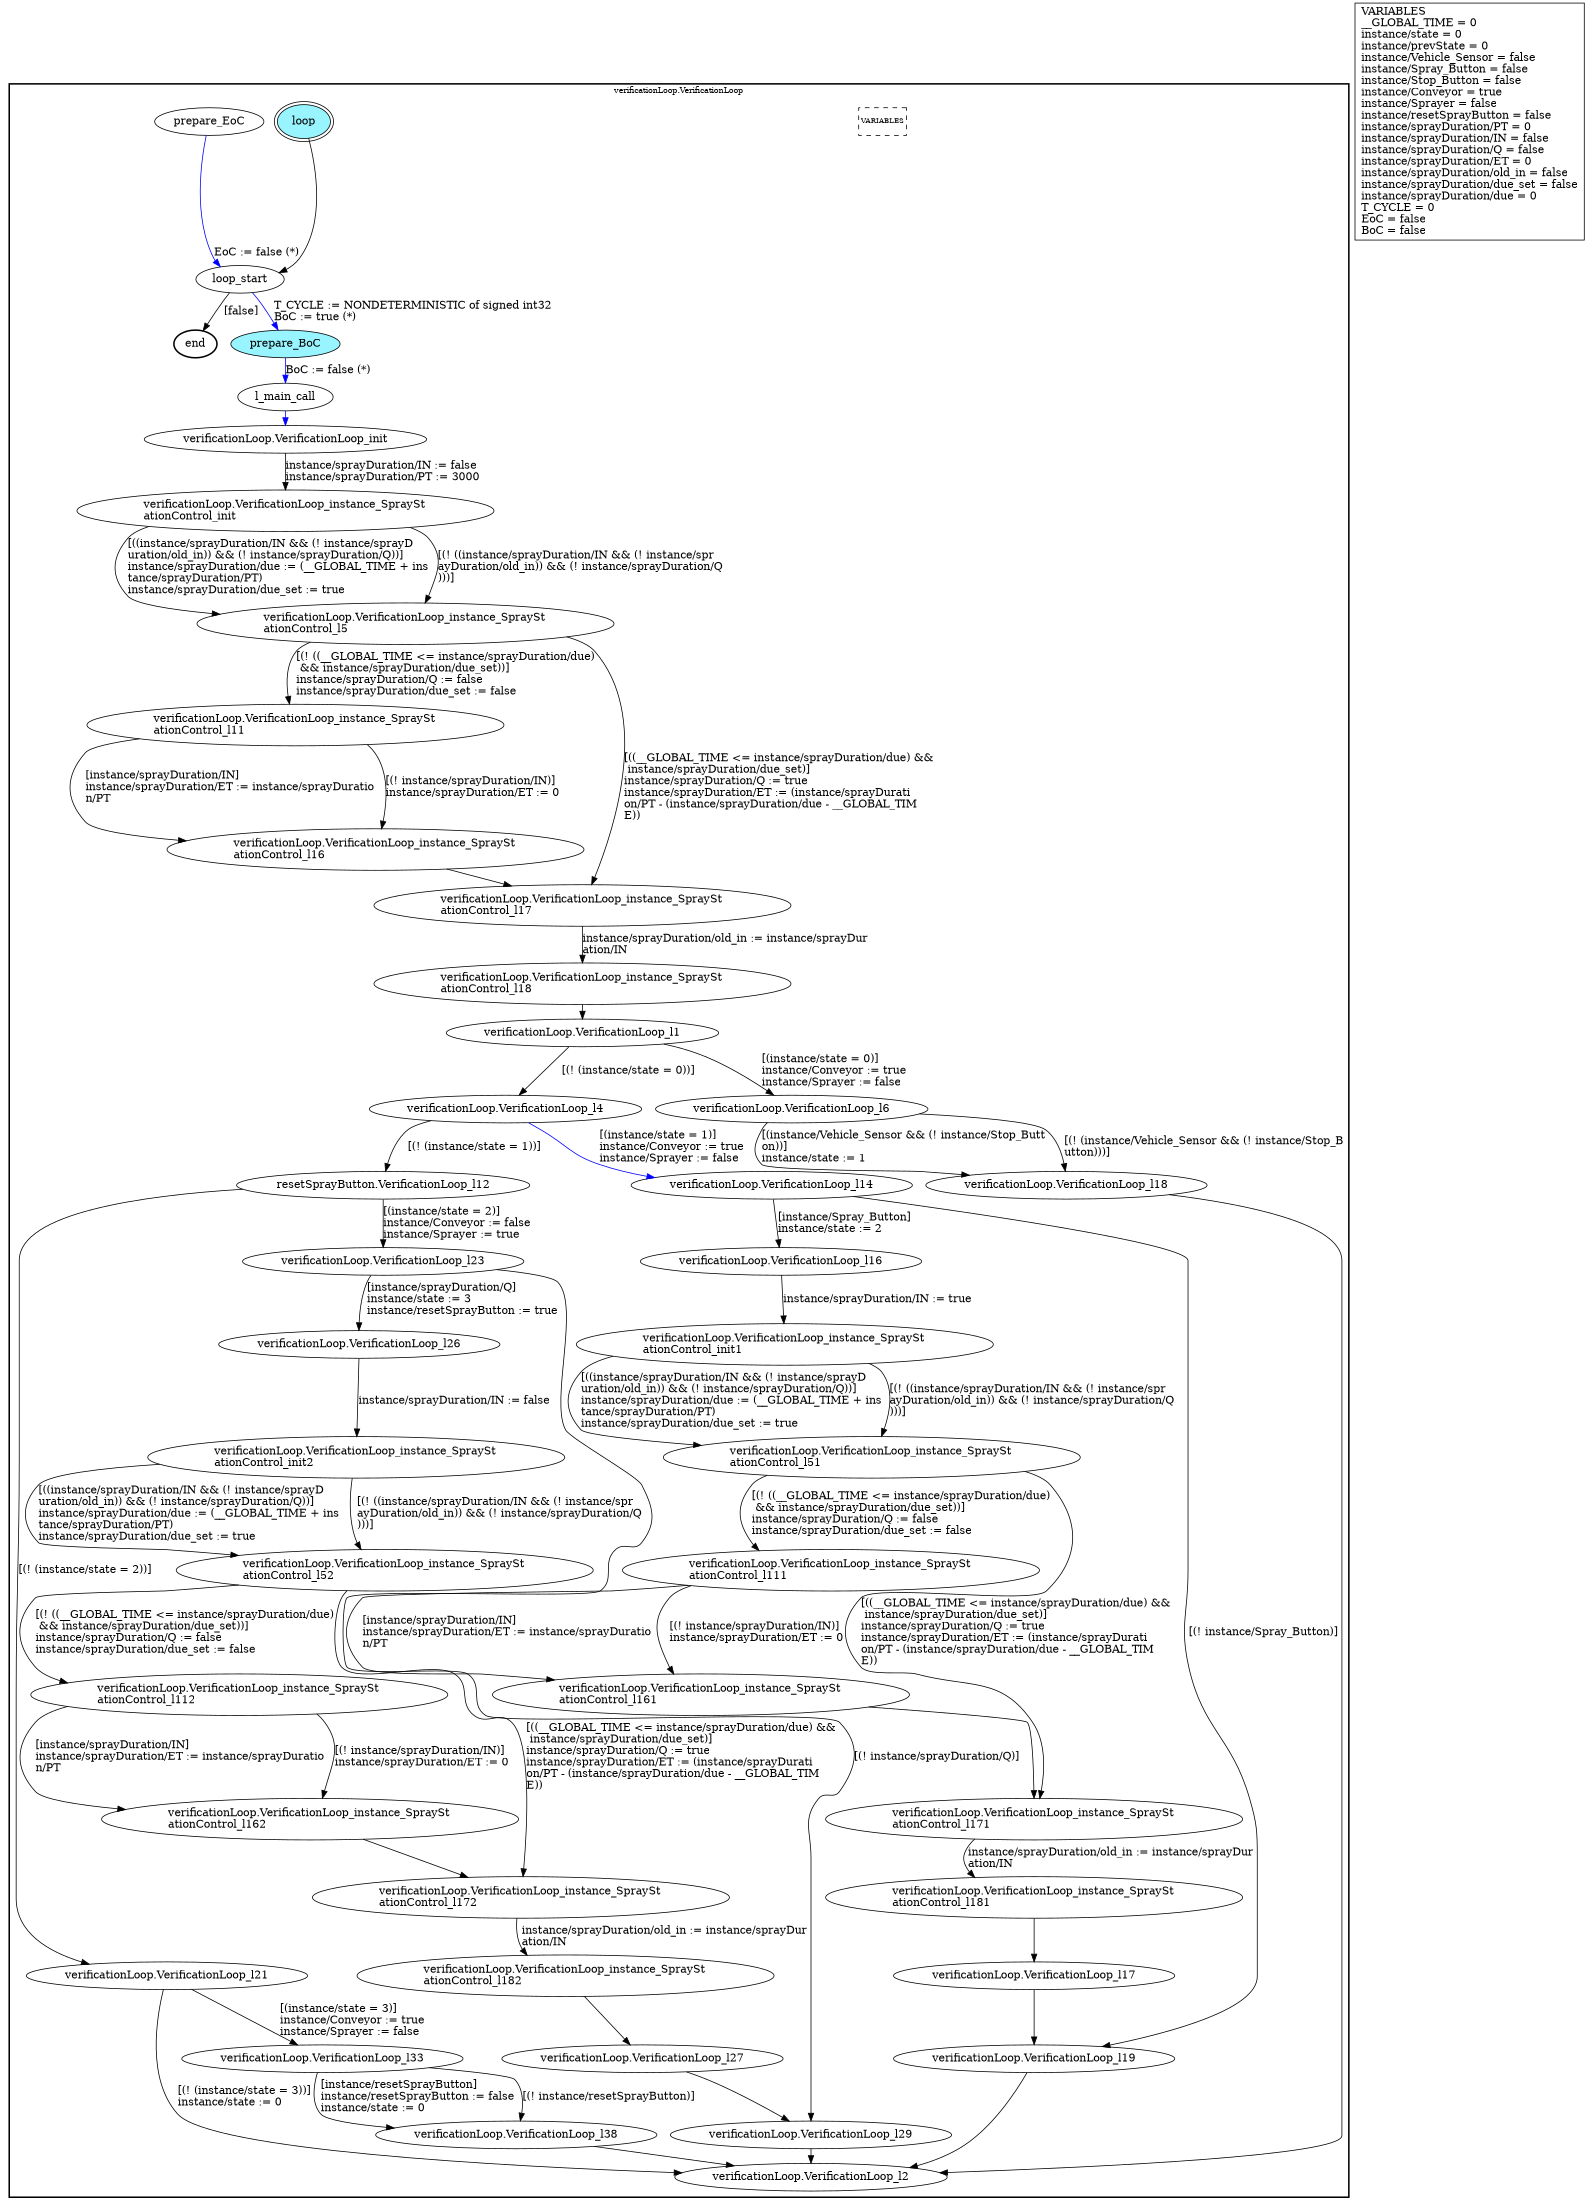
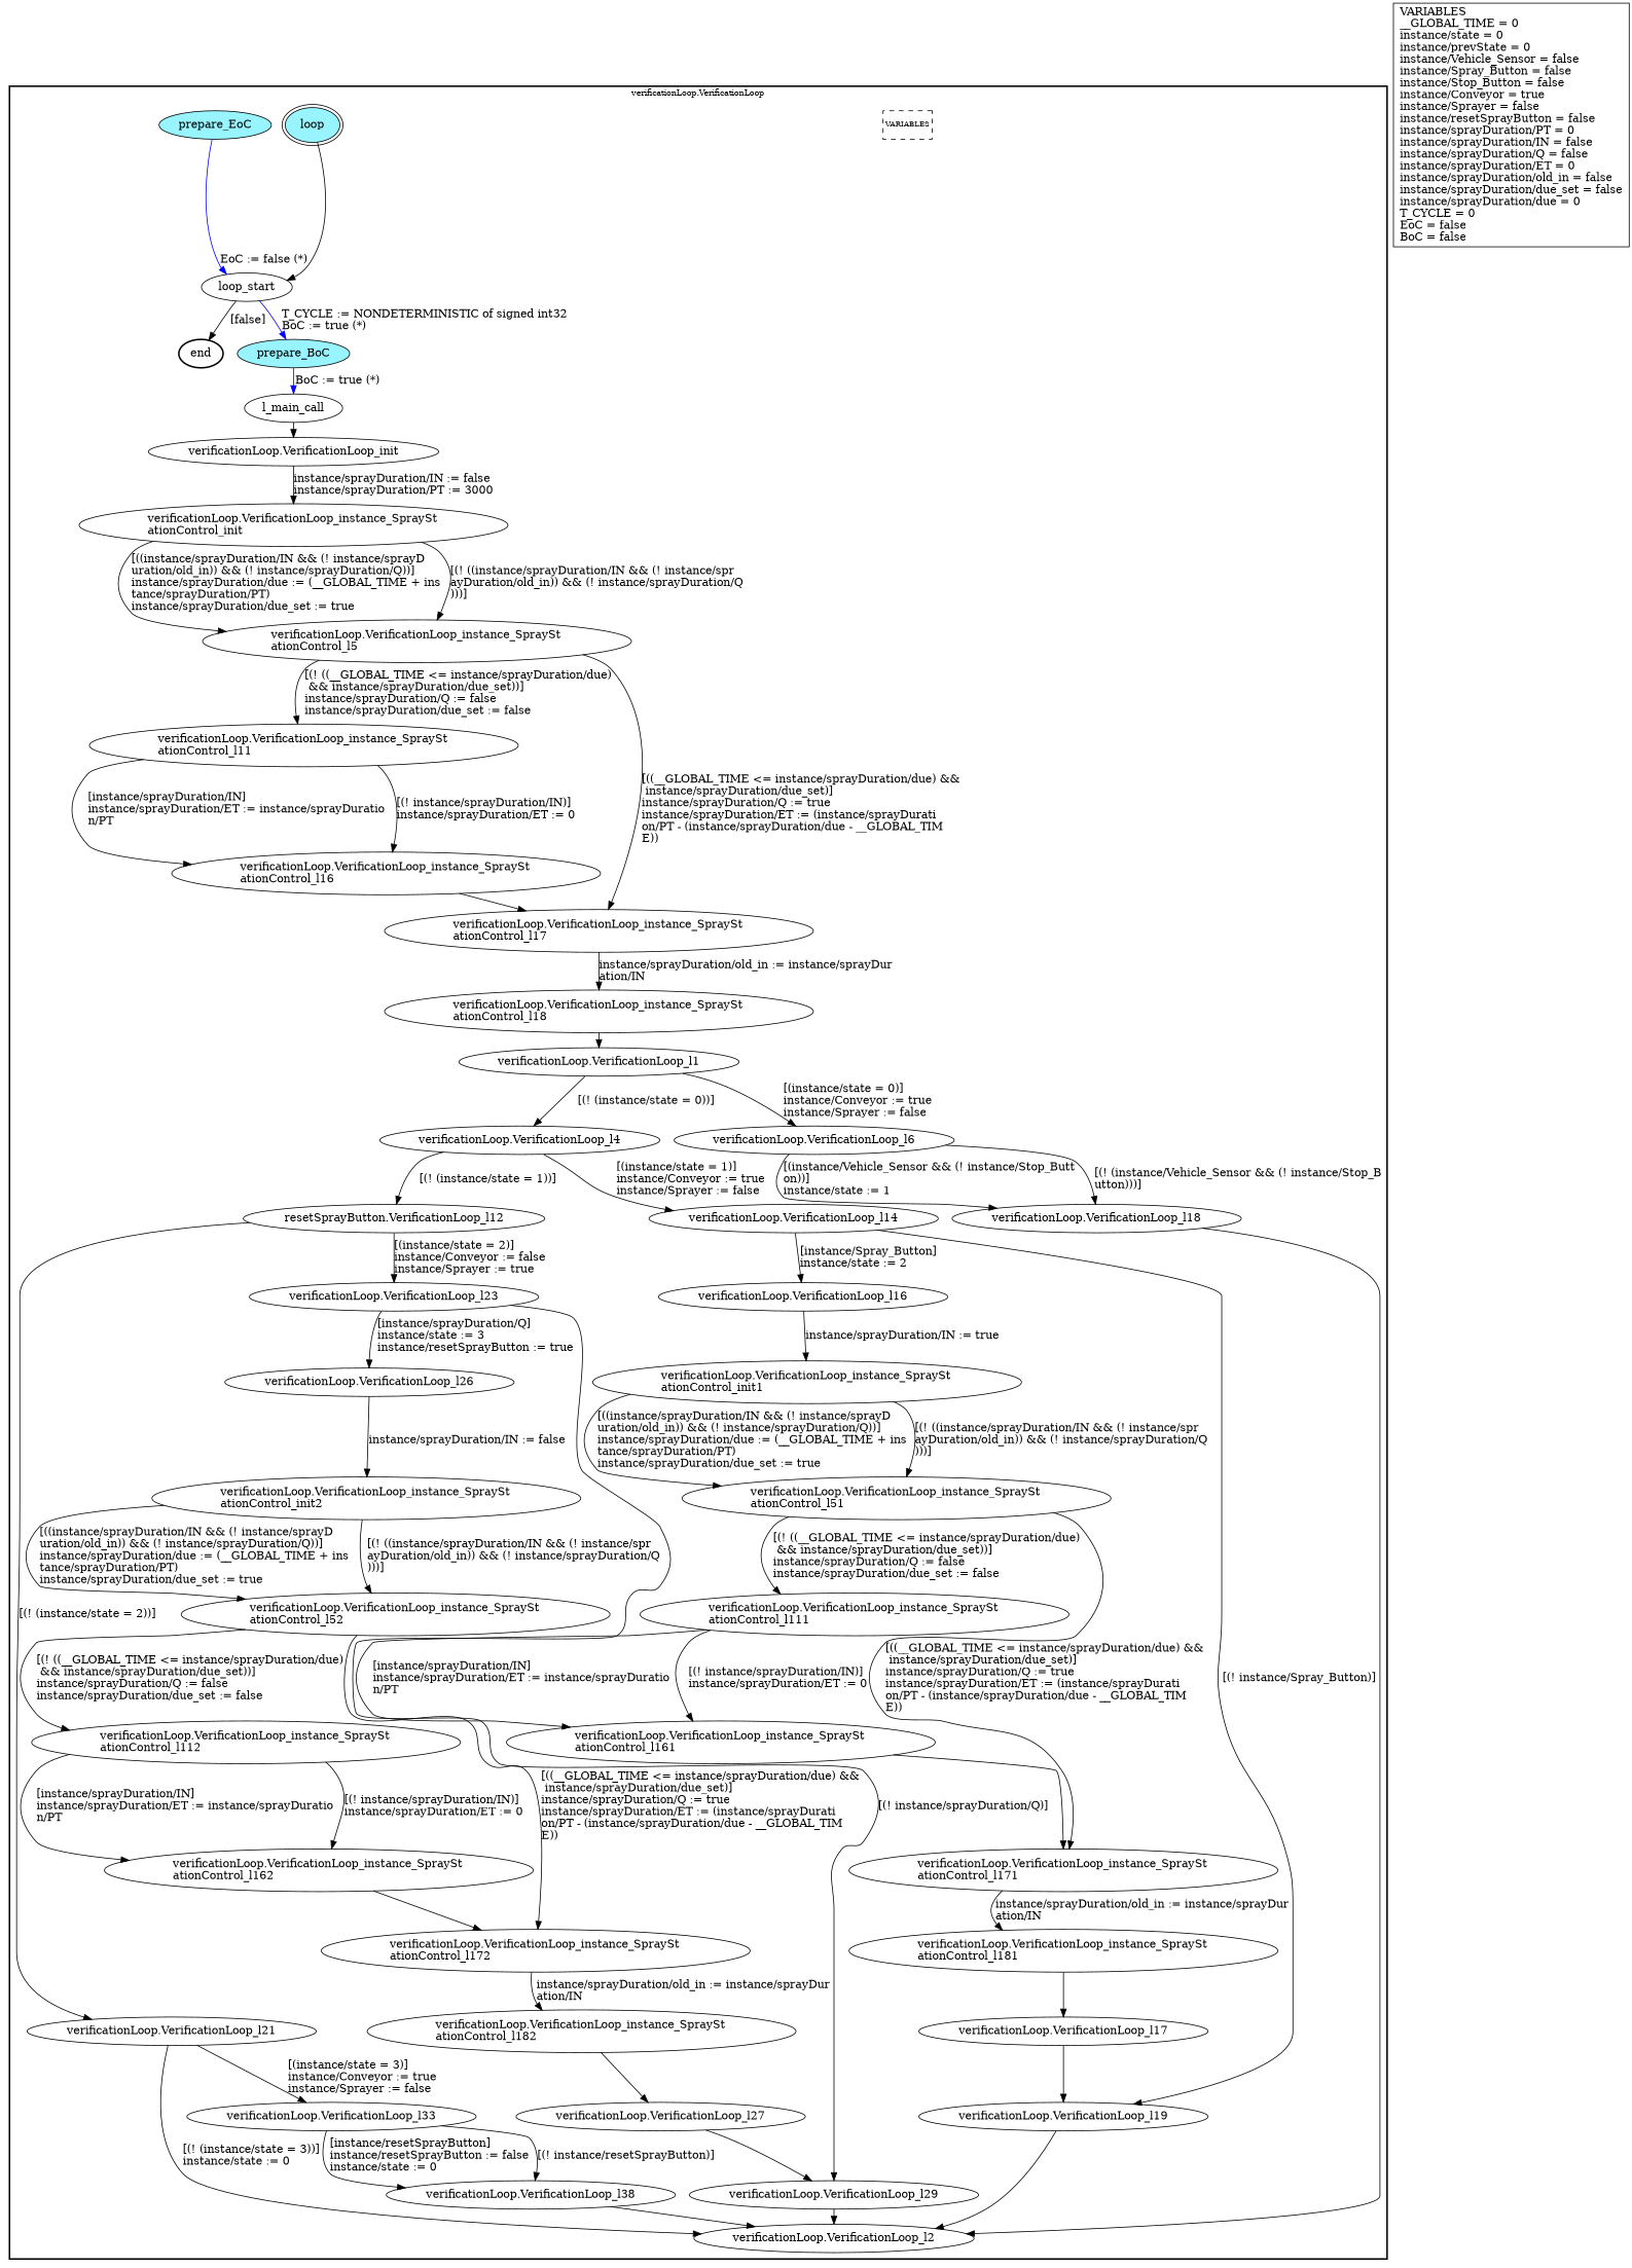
  digraph {
    node [fillcolor=white shape=ellipse style=filled color=black]
    edge [color=black]
    n1 [fontsize=9 label=VARIABLES margin="0.04,0.04" shape=rectangle style=dashed color=""]
    n2 [fillcolor=cadetblue1 label=loop peripheries=2]
    n3 [label=loop_start]
    n4 [fillcolor=cadetblue1 label=end style=bold]
    n5 [fillcolor=cadetblue1 label=prepare_BoC]
    n6 [label=l_main_call]
    n7 [label="verificationLoop.VerificationLoop_init"]
-   n8 [label=prepare_EoC]
+   n8 [fillcolor=cadetblue1 label=prepare_EoC]
    n9 [label="verificationLoop.VerificationLoop_instance_SpraySt\lationControl_init\l"]
    n10 [label="verificationLoop.VerificationLoop_l1"]
    n11 [label="verificationLoop.VerificationLoop_l4"]
    n12 [label="verificationLoop.VerificationLoop_l6"]
    n13 [label="verificationLoop.VerificationLoop_l2"]
    n14 [label="resetSprayButton.VerificationLoop_l12"]
    n15 [label="verificationLoop.VerificationLoop_l14"]
    n16 [label="verificationLoop.VerificationLoop_l18"]
    n17 [label="verificationLoop.VerificationLoop_l21"]
    n18 [label="verificationLoop.VerificationLoop_l23"]
    n19 [label="verificationLoop.VerificationLoop_l16"]
    n20 [label="verificationLoop.VerificationLoop_l19"]
    n21 [label="verificationLoop.VerificationLoop_instance_SpraySt\lationControl_init1\l"]
    n22 [label="verificationLoop.VerificationLoop_l17"]
    n23 [label="verificationLoop.VerificationLoop_l33"]
    n24 [label="verificationLoop.VerificationLoop_l26"]
    n25 [label="verificationLoop.VerificationLoop_l29"]
    n26 [label="verificationLoop.VerificationLoop_instance_SpraySt\lationControl_init2\l"]
    n27 [label="verificationLoop.VerificationLoop_l27"]
    n28 [label="verificationLoop.VerificationLoop_l38"]
    n29 [label="verificationLoop.VerificationLoop_instance_SpraySt\lationControl_l5\l"]
    n30 [label="verificationLoop.VerificationLoop_instance_SpraySt\lationControl_l11\l"]
    n31 [label="verificationLoop.VerificationLoop_instance_SpraySt\lationControl_l17\l"]
    n32 [label="verificationLoop.VerificationLoop_instance_SpraySt\lationControl_l16\l"]
    n33 [label="verificationLoop.VerificationLoop_instance_SpraySt\lationControl_l18\l"]
    n34 [label="verificationLoop.VerificationLoop_instance_SpraySt\lationControl_l51\l"]
    n35 [label="verificationLoop.VerificationLoop_instance_SpraySt\lationControl_l111\l"]
    n36 [label="verificationLoop.VerificationLoop_instance_SpraySt\lationControl_l171\l"]
    n37 [label="verificationLoop.VerificationLoop_instance_SpraySt\lationControl_l161\l"]
    n38 [label="verificationLoop.VerificationLoop_instance_SpraySt\lationControl_l181\l"]
    n39 [label="verificationLoop.VerificationLoop_instance_SpraySt\lationControl_l52\l"]
    n40 [label="verificationLoop.VerificationLoop_instance_SpraySt\lationControl_l112\l"]
    n41 [label="verificationLoop.VerificationLoop_instance_SpraySt\lationControl_l172\l"]
    n42 [label="verificationLoop.VerificationLoop_instance_SpraySt\lationControl_l162\l"]
    n43 [label="verificationLoop.VerificationLoop_instance_SpraySt\lationControl_l182\l"]
    n44 [fillcolor=lightgray label="VARIABLES\l__GLOBAL_TIME = 0\linstance/state = 0\linstance/prevState = 0\linstance/Vehicle_Sensor = false\linstance/Spray_Button = false\linstance/Stop_Button = false\linstance/Conveyor = true\linstance/Sprayer = false\linstance/resetSprayButton = false\linstance/sprayDuration/PT = 0\linstance/sprayDuration/IN = false\linstance/sprayDuration/Q = false\linstance/sprayDuration/ET = 0\linstance/sprayDuration/old_in = false\linstance/sprayDuration/due_set = false\linstance/sprayDuration/due = 0\lT_CYCLE = 0\lEoC = false\lBoC = false\l" shape=rectangle style="" color=""]
    subgraph cluster_1 {
      color=black
      fontsize=10
      label="verificationLoop.VerificationLoop"
      ranksep=0.4
      style=bold
      n1
      n2
      n3
      n4
      n5
      n6
      n7
      n8
      n9
      n10
      n11
      n12
      n13
      n14
      n15
      n16
      n17
      n18
      n19
      n20
      n21
      n22
      n23
      n24
      n25
      n26
      n27
      n28
      n29
      n30
      n31
      n32
      n33
      n34
      n35
      n36
      n37
      n38
      n39
      n40
      n41
      n42
      n43
    }
    n2 -> n3
    n3 -> n4 [label="[false]"]
    n3 -> n5 [color=blue label="T_CYCLE := NONDETERMINISTIC of signed int32\lBoC := true (*)\l"]
-   n5 -> n6 [color=blue label="BoC := false (*)"]
-   n6 -> n7 [color=blue]
+   n5 -> n6 [color=blue label="BoC := true (*)"]
+   n6 -> n7
    n7 -> n9 [label="instance/sprayDuration/IN := false\linstance/sprayDuration/PT := 3000\l"]
    n8 -> n3 [color=blue label="EoC := false (*)"]
    n9 -> n29 [label="[((instance/sprayDuration/IN && (! instance/sprayD\luration/old_in)) && (! instance/sprayDuration/Q))]\linstance/sprayDuration/due := (__GLOBAL_TIME + ins\ltance/sprayDuration/PT)\linstance/sprayDuration/due_set := true\l"]
    n9 -> n29 [label="[(! ((instance/sprayDuration/IN && (! instance/spr\layDuration/old_in)) && (! instance/sprayDuration/Q\l)))]\l"]
    n10 -> n11 [label="[(! (instance/state = 0))]"]
    n10 -> n12 [label="[(instance/state = 0)]\linstance/Conveyor := true\linstance/Sprayer := false\l"]
    n11 -> n14 [label="[(! (instance/state = 1))]"]
-   n11 -> n15 [color=blue label="[(instance/state = 1)]\linstance/Conveyor := true\linstance/Sprayer := false\l"]
+   n11 -> n15 [label="[(instance/state = 1)]\linstance/Conveyor := true\linstance/Sprayer := false\l"]
    n12 -> n16 [label="[(instance/Vehicle_Sensor && (! instance/Stop_Butt\lon))]\linstance/state := 1\l"]
    n12 -> n16 [label="[(! (instance/Vehicle_Sensor && (! instance/Stop_B\lutton)))]\l"]
    n14 -> n17 [label="[(! (instance/state = 2))]"]
    n14 -> n18 [label="[(instance/state = 2)]\linstance/Conveyor := false\linstance/Sprayer := true\l"]
    n15 -> n19 [label="[instance/Spray_Button]\linstance/state := 2\l"]
    n15 -> n20 [label="[(! instance/Spray_Button)]"]
    n16 -> n13
    n17 -> n13 [label="[(! (instance/state = 3))]\linstance/state := 0\l"]
    n17 -> n23 [label="[(instance/state = 3)]\linstance/Conveyor := true\linstance/Sprayer := false\l"]
    n18 -> n24 [label="[instance/sprayDuration/Q]\linstance/state := 3\linstance/resetSprayButton := true\l"]
    n18 -> n25 [label="[(! instance/sprayDuration/Q)]"]
    n19 -> n21 [label="instance/sprayDuration/IN := true"]
    n20 -> n13
    n21 -> n34 [label="[((instance/sprayDuration/IN && (! instance/sprayD\luration/old_in)) && (! instance/sprayDuration/Q))]\linstance/sprayDuration/due := (__GLOBAL_TIME + ins\ltance/sprayDuration/PT)\linstance/sprayDuration/due_set := true\l"]
    n21 -> n34 [label="[(! ((instance/sprayDuration/IN && (! instance/spr\layDuration/old_in)) && (! instance/sprayDuration/Q\l)))]\l"]
    n22 -> n20
    n23 -> n28 [label="[instance/resetSprayButton]\linstance/resetSprayButton := false\linstance/state := 0\l"]
    n23 -> n28 [label="[(! instance/resetSprayButton)]"]
    n24 -> n26 [label="instance/sprayDuration/IN := false"]
    n25 -> n13
    n26 -> n39 [label="[((instance/sprayDuration/IN && (! instance/sprayD\luration/old_in)) && (! instance/sprayDuration/Q))]\linstance/sprayDuration/due := (__GLOBAL_TIME + ins\ltance/sprayDuration/PT)\linstance/sprayDuration/due_set := true\l"]
    n26 -> n39 [label="[(! ((instance/sprayDuration/IN && (! instance/spr\layDuration/old_in)) && (! instance/sprayDuration/Q\l)))]\l"]
    n27 -> n25
    n28 -> n13
    n29 -> n30 [label="[(! ((__GLOBAL_TIME <= instance/sprayDuration/due)\l && instance/sprayDuration/due_set))]\linstance/sprayDuration/Q := false\linstance/sprayDuration/due_set := false\l"]
    n29 -> n31 [label="[((__GLOBAL_TIME <= instance/sprayDuration/due) &&\l instance/sprayDuration/due_set)]\linstance/sprayDuration/Q := true\linstance/sprayDuration/ET := (instance/sprayDurati\lon/PT - (instance/sprayDuration/due - __GLOBAL_TIM\lE))\l"]
    n30 -> n32 [label="[instance/sprayDuration/IN]\linstance/sprayDuration/ET := instance/sprayDuratio\ln/PT\l"]
    n30 -> n32 [label="[(! instance/sprayDuration/IN)]\linstance/sprayDuration/ET := 0\l"]
    n31 -> n33 [label="instance/sprayDuration/old_in := instance/sprayDur\lation/IN\l"]
    n32 -> n31
    n33 -> n10
    n34 -> n35 [label="[(! ((__GLOBAL_TIME <= instance/sprayDuration/due)\l && instance/sprayDuration/due_set))]\linstance/sprayDuration/Q := false\linstance/sprayDuration/due_set := false\l"]
    n34 -> n36 [label="[((__GLOBAL_TIME <= instance/sprayDuration/due) &&\l instance/sprayDuration/due_set)]\linstance/sprayDuration/Q := true\linstance/sprayDuration/ET := (instance/sprayDurati\lon/PT - (instance/sprayDuration/due - __GLOBAL_TIM\lE))\l"]
    n35 -> n37 [label="[instance/sprayDuration/IN]\linstance/sprayDuration/ET := instance/sprayDuratio\ln/PT\l"]
    n35 -> n37 [label="[(! instance/sprayDuration/IN)]\linstance/sprayDuration/ET := 0\l"]
    n36 -> n38 [label="instance/sprayDuration/old_in := instance/sprayDur\lation/IN\l"]
    n37 -> n36
    n38 -> n22
    n39 -> n40 [label="[(! ((__GLOBAL_TIME <= instance/sprayDuration/due)\l && instance/sprayDuration/due_set))]\linstance/sprayDuration/Q := false\linstance/sprayDuration/due_set := false\l"]
    n39 -> n41 [label="[((__GLOBAL_TIME <= instance/sprayDuration/due) &&\l instance/sprayDuration/due_set)]\linstance/sprayDuration/Q := true\linstance/sprayDuration/ET := (instance/sprayDurati\lon/PT - (instance/sprayDuration/due - __GLOBAL_TIM\lE))\l"]
    n40 -> n42 [label="[instance/sprayDuration/IN]\linstance/sprayDuration/ET := instance/sprayDuratio\ln/PT\l"]
    n40 -> n42 [label="[(! instance/sprayDuration/IN)]\linstance/sprayDuration/ET := 0\l"]
    n41 -> n43 [label="instance/sprayDuration/old_in := instance/sprayDur\lation/IN\l"]
    n42 -> n41
    n43 -> n27
  }
